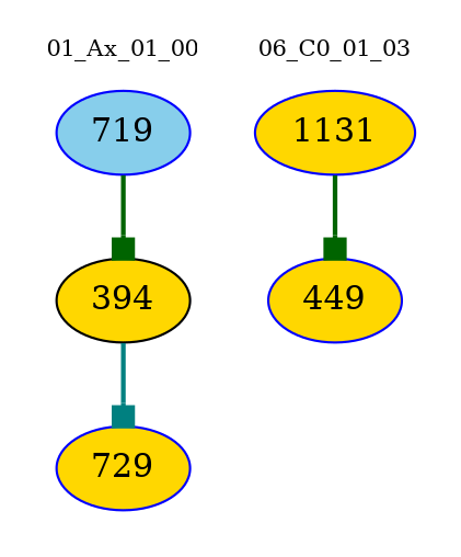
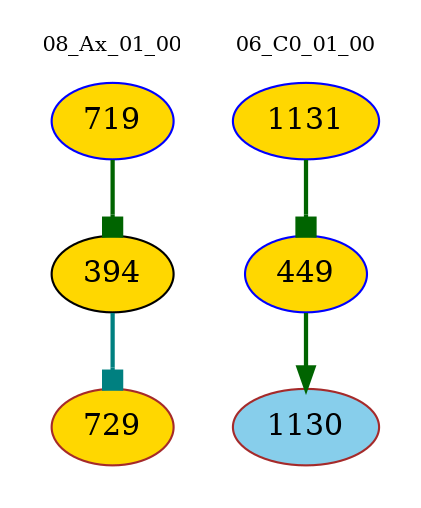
  digraph {
    node [color=blue fillcolor=gold style=filled]
    edge [arrowhead=box color=darkgreen style=bold]
-   n1 [fillcolor=skyblue label=719]
+   n1 [label=719]
    n2 [color=black label=394]
-   n3 [label=729]
+   n3 [color=brown label=729]
    n4 [label=1131]
    n5 [label=449]
+   n6 [color=brown fillcolor=skyblue label=1130]
    subgraph cluster_1 {
      color=white
      fontsize=10
-     label="01_Ax_01_00"
+     label="08_Ax_01_00"
      n1
      n2
      n3
    }
    subgraph cluster_2 {
      color=white
      fontsize=10
-     label="06_C0_01_03"
+     label="06_C0_01_00"
      n4
      n5
+     n6
    }
    n1 -> n2
    n2 -> n3 [color=teal]
    n4 -> n5
+   n5 -> n6 [arrowhead=normal]
  }
